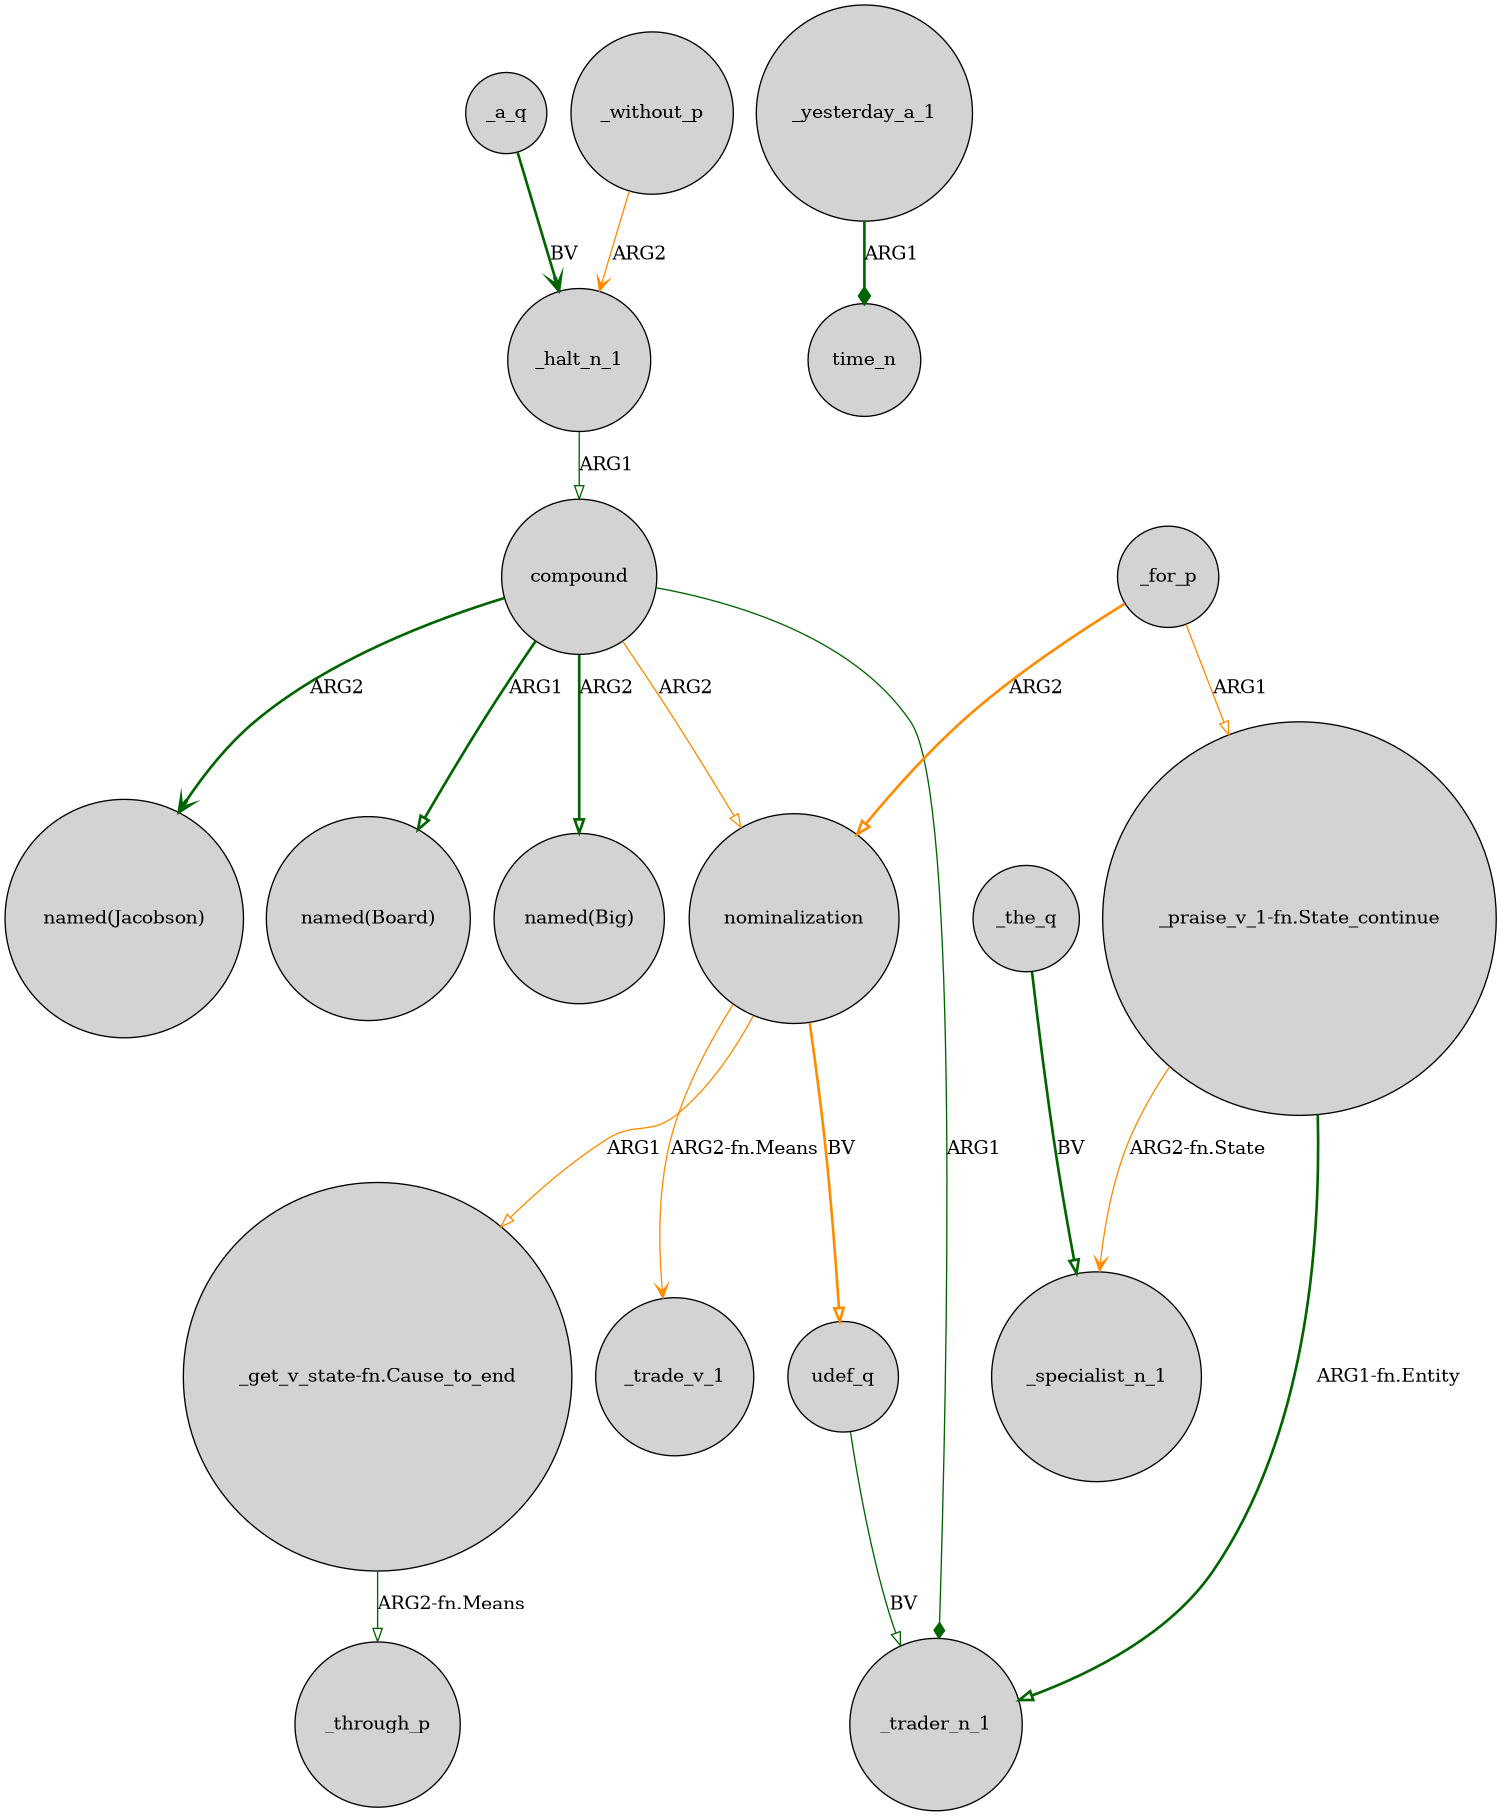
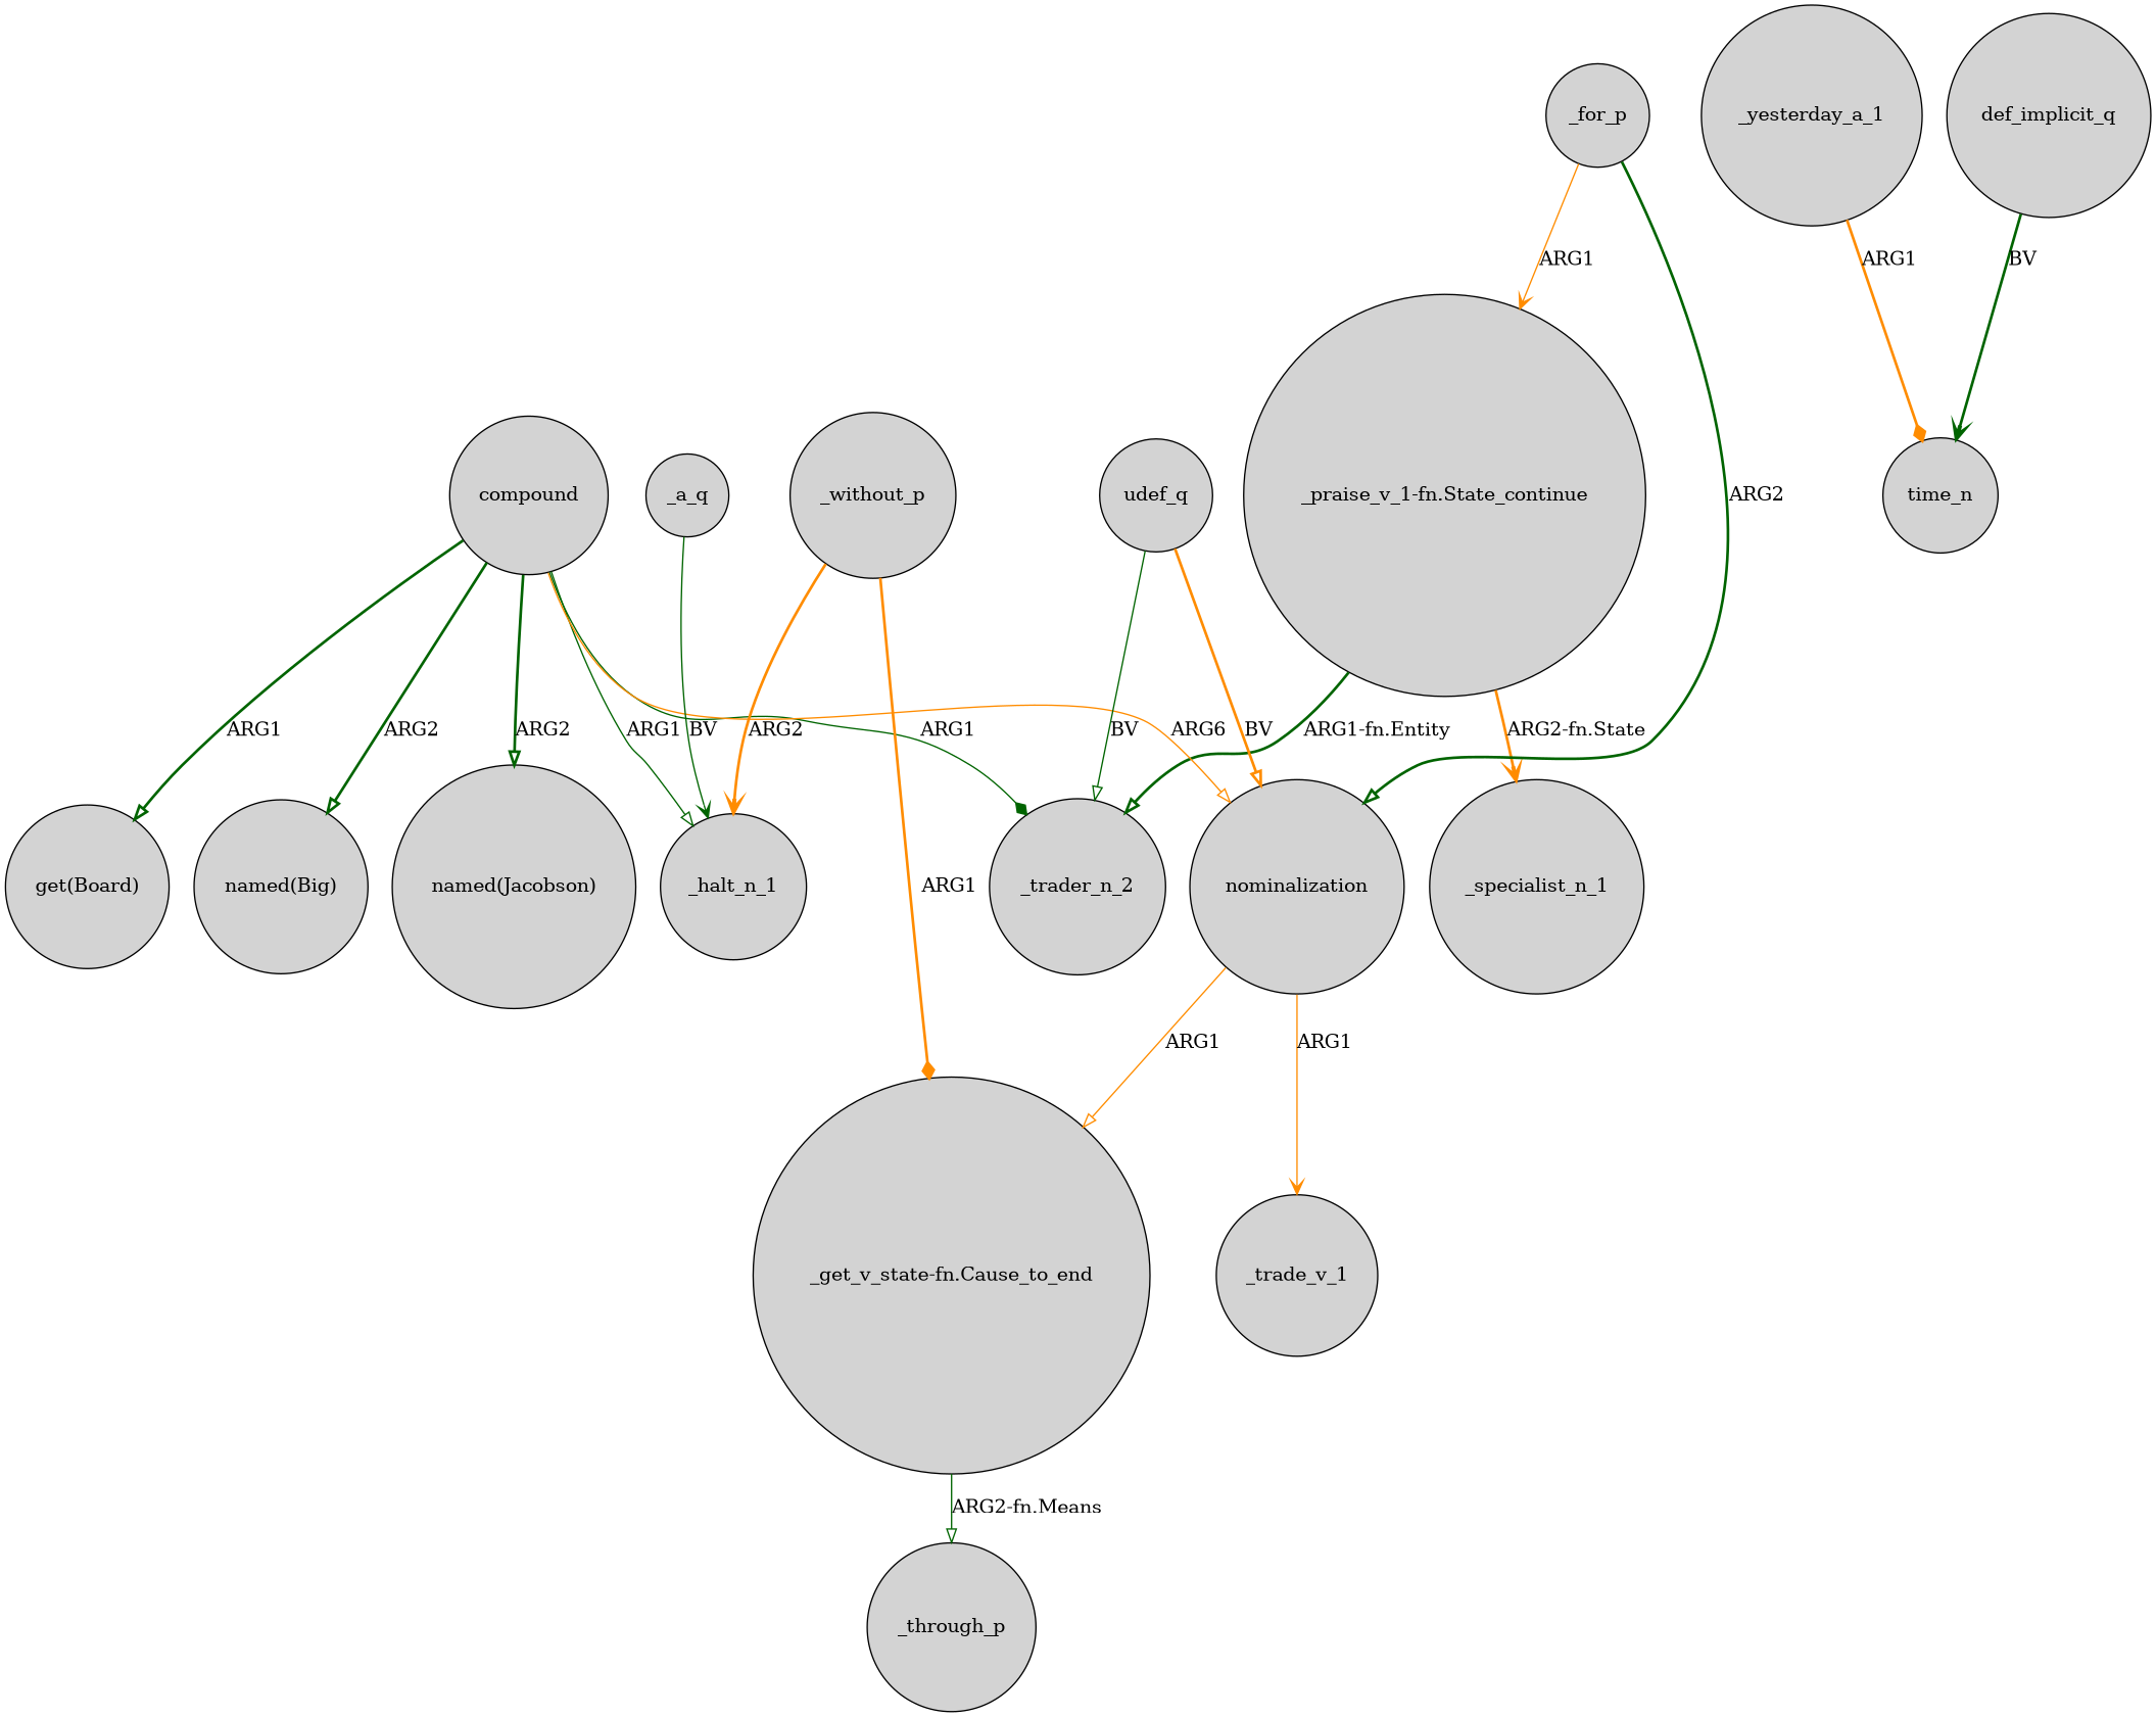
  digraph {
    node [shape=circle style=filled]
    edge [arrowhead=onormal color=darkgreen style=bold]
    "_praise_v_1-fn.State_continue"
-   _trader_n_1
+   _trader_n_1 [label=_trader_n_2]
    _specialist_n_1
    compound
    _halt_n_1
    "named(Big)"
    nominalization
    "named(Jacobson)"
-   "named(Board)"
+   "named(Board)" [label="get(Board)"]
    "_get_v_state-fn.Cause_to_end"
    _trade_v_1
    _a_q
    udef_q
    _through_p
    _yesterday_a_1
    time_n
    _without_p
    _for_p
-   _the_q
+   def_implicit_q
    "_praise_v_1-fn.State_continue" -> _trader_n_1 [label="ARG1-fn.Entity"]
-   "_praise_v_1-fn.State_continue" -> _specialist_n_1 [arrowhead=vee color=darkorange label="ARG2-fn.State" style=solid]
+   "_praise_v_1-fn.State_continue" -> _specialist_n_1 [arrowhead=vee color=darkorange label="ARG2-fn.State"]
    compound -> _trader_n_1 [arrowhead=diamond label=ARG1 style=solid]
-   _halt_n_1 -> compound [label=ARG1 style=solid]
+   compound -> _halt_n_1 [label=ARG1 style=solid]
    compound -> "named(Big)" [label=ARG2]
-   compound -> nominalization [color=darkorange label=ARG2 style=solid]
-   compound -> "named(Jacobson)" [arrowhead=vee label=ARG2]
+   compound -> nominalization [color=darkorange label=ARG6 style=solid]
+   compound -> "named(Jacobson)" [label=ARG2]
    compound -> "named(Board)" [label=ARG1]
    nominalization -> "_get_v_state-fn.Cause_to_end" [color=darkorange label=ARG1 style=solid]
-   nominalization -> _trade_v_1 [arrowhead=vee color=darkorange label="ARG2-fn.Means" style=solid]
+   nominalization -> _trade_v_1 [arrowhead=vee color=darkorange label=ARG1 style=solid]
    "_get_v_state-fn.Cause_to_end" -> _through_p [label="ARG2-fn.Means" style=solid]
-   _a_q -> _halt_n_1 [arrowhead=vee label=BV]
+   _a_q -> _halt_n_1 [arrowhead=vee label=BV style=solid]
    udef_q -> _trader_n_1 [label=BV style=solid]
-   nominalization -> udef_q [color=darkorange label=BV]
-   _yesterday_a_1 -> time_n [arrowhead=diamond label=ARG1]
-   _without_p -> _halt_n_1 [arrowhead=vee color=darkorange label=ARG2 style=solid]
-   _for_p -> "_praise_v_1-fn.State_continue" [color=darkorange label=ARG1 style=solid]
-   _for_p -> nominalization [color=darkorange label=ARG2]
-   _the_q -> _specialist_n_1 [label=BV]
+   udef_q -> nominalization [color=darkorange label=BV]
+   _yesterday_a_1 -> time_n [arrowhead=diamond color=darkorange label=ARG1]
+   _without_p -> _halt_n_1 [arrowhead=vee color=darkorange label=ARG2]
+   _without_p -> "_get_v_state-fn.Cause_to_end" [arrowhead=diamond color=darkorange label=ARG1]
+   _for_p -> "_praise_v_1-fn.State_continue" [arrowhead=vee color=darkorange label=ARG1 style=solid]
+   _for_p -> nominalization [label=ARG2]
+   def_implicit_q -> time_n [arrowhead=vee label=BV]
  }
